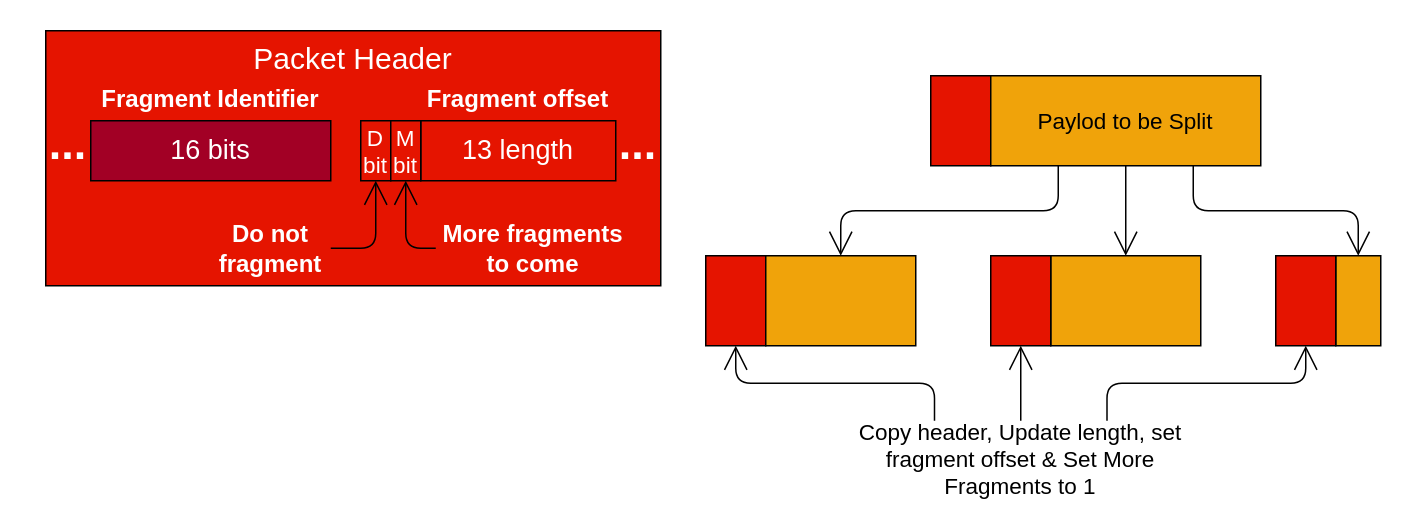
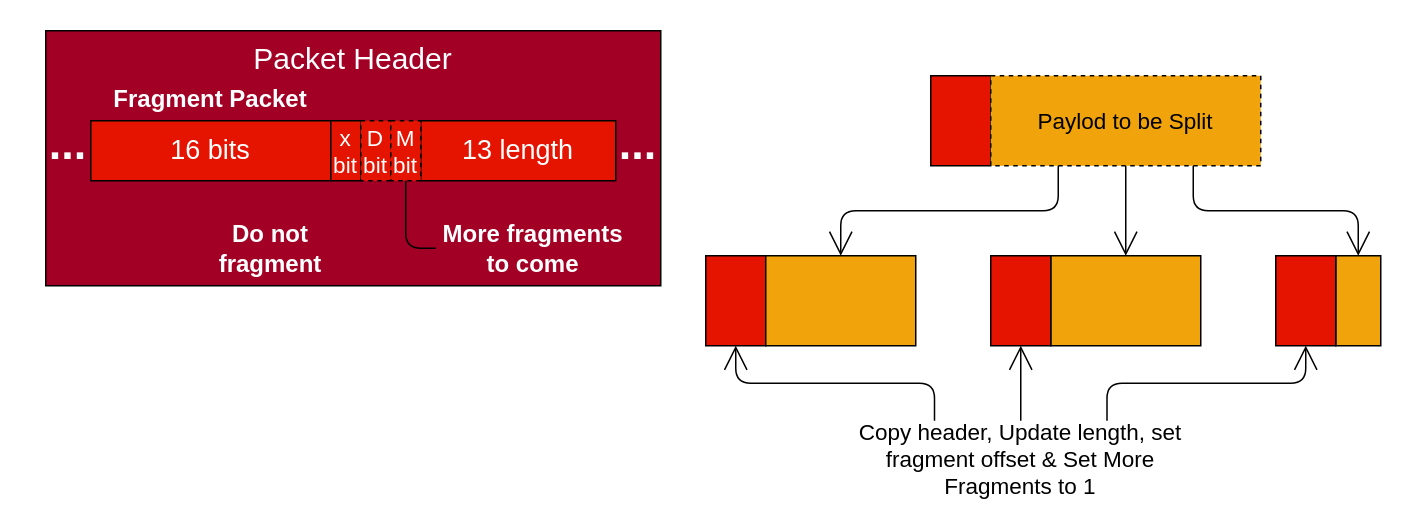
  <mxCell id="0" />
  <mxCell id="1" parent="0" />
- <mxCell id="2" value="Packet Header" style="rounded=0;whiteSpace=wrap;html=1;fontSize=20;verticalAlign=top;fillColor=#e51400;fontColor=#FFFFFF;strokeColor=#000000;" vertex="1" parent="1"><mxGeometry x="30" y="20" width="410" height="170" as="geometry" /></mxCell>
- <mxCell id="3" value="16 bits" style="rounded=0;whiteSpace=wrap;html=1;fontSize=18;fillColor=#a20025;fontColor=#FFFFFF;strokeColor=#000000;" vertex="1" parent="1"><mxGeometry x="60" y="80" width="160" height="40" as="geometry" /></mxCell>
+ <mxCell id="2" value="Packet Header" style="rounded=0;whiteSpace=wrap;html=1;fontSize=20;verticalAlign=top;fillColor=#a20025;fontColor=#FFFFFF;strokeColor=#000000;" vertex="1" parent="1"><mxGeometry x="30" y="20" width="410" height="170" as="geometry" /></mxCell>
+ <mxCell id="3" value="16 bits" style="rounded=0;whiteSpace=wrap;html=1;fontSize=18;fillColor=#e51400;fontColor=#FFFFFF;strokeColor=#000000;" vertex="1" parent="1"><mxGeometry x="60" y="80" width="160" height="40" as="geometry" /></mxCell>
  <mxCell id="4" value="13 length" style="rounded=0;whiteSpace=wrap;html=1;fontSize=18;fillColor=#e51400;fontColor=#FFFFFF;strokeColor=#000000;" vertex="1" parent="1"><mxGeometry x="280" y="80" width="130" height="40" as="geometry" /></mxCell>
- <mxCell id="5" value="Fragment Identifier" style="text;html=1;strokeColor=none;fillColor=none;align=center;verticalAlign=middle;whiteSpace=wrap;rounded=0;fontSize=16;fontStyle=1;fontColor=#FFFFFF;" vertex="1" parent="1"><mxGeometry x="60" y="50" width="160" height="30" as="geometry" /></mxCell>
- <mxCell id="6" value="Fragment offset" style="text;html=1;strokeColor=none;fillColor=none;align=center;verticalAlign=middle;whiteSpace=wrap;rounded=0;fontSize=16;fontStyle=1;fontColor=#FFFFFF;" vertex="1" parent="1"><mxGeometry x="280" y="50" width="130" height="30" as="geometry" /></mxCell>
+ <mxCell id="5" value="Fragment Packet" style="text;html=1;strokeColor=none;fillColor=none;align=center;verticalAlign=middle;whiteSpace=wrap;rounded=0;fontSize=16;fontStyle=1;fontColor=#FFFFFF;" vertex="1" parent="1"><mxGeometry x="60" y="50" width="160" height="30" as="geometry" /></mxCell>
  <mxCell id="7" value="..." style="text;html=1;strokeColor=none;fillColor=none;align=center;verticalAlign=middle;whiteSpace=wrap;rounded=0;fontSize=30;fontStyle=1;fontColor=#FFFFFF;" vertex="1" parent="1"><mxGeometry x="400" y="80" width="50" height="30" as="geometry" /></mxCell>
  <mxCell id="8" value="..." style="text;html=1;strokeColor=none;fillColor=none;align=center;verticalAlign=middle;whiteSpace=wrap;rounded=0;fontSize=30;fontStyle=1;fontColor=#FFFFFF;" vertex="1" parent="1"><mxGeometry x="20" y="80" width="50" height="30" as="geometry" /></mxCell>
- <mxCell id="10" value="D&lt;br style=&quot;font-size: 15px;&quot;&gt;bit" style="rounded=0;whiteSpace=wrap;html=1;fontSize=15;fillColor=#e51400;fontColor=#FFFFFF;strokeColor=#000000;" vertex="1" parent="1"><mxGeometry x="240" y="80" width="20" height="40" as="geometry" /></mxCell>
- <mxCell id="11" value="M&lt;br style=&quot;font-size: 15px;&quot;&gt;bit" style="rounded=0;whiteSpace=wrap;html=1;fontSize=15;fillColor=#e51400;fontColor=#FFFFFF;strokeColor=#000000;" vertex="1" parent="1"><mxGeometry x="260" y="80" width="20" height="40" as="geometry" /></mxCell>
- <mxCell id="12" style="edgeStyle=orthogonalEdgeStyle;html=1;exitX=0;exitY=0.5;exitDx=0;exitDy=0;entryX=0.5;entryY=1;entryDx=0;entryDy=0;fontSize=30;endArrow=open;endFill=0;endSize=14;" edge="1" parent="1" source="13" target="11"><mxGeometry relative="1" as="geometry" /></mxCell>
+ <mxCell id="9" value="x&lt;br style=&quot;font-size: 15px;&quot;&gt;bit" style="rounded=0;whiteSpace=wrap;html=1;fontSize=15;fillColor=#e51400;fontColor=#FFFFFF;strokeColor=#000000;" vertex="1" parent="1"><mxGeometry x="220" y="80" width="20" height="40" as="geometry" /></mxCell>
+ <mxCell id="10" value="D&lt;br style=&quot;font-size: 15px;&quot;&gt;bit" style="rounded=0;whiteSpace=wrap;html=1;fontSize=15;fillColor=#e51400;fontColor=#FFFFFF;strokeColor=#000000;dashed=1;" vertex="1" parent="1"><mxGeometry x="240" y="80" width="20" height="40" as="geometry" /></mxCell>
+ <mxCell id="11" value="M&lt;br style=&quot;font-size: 15px;&quot;&gt;bit" style="rounded=0;whiteSpace=wrap;html=1;fontSize=15;fillColor=#e51400;fontColor=#FFFFFF;strokeColor=#000000;dashed=1;" vertex="1" parent="1"><mxGeometry x="260" y="80" width="20" height="40" as="geometry" /></mxCell>
+ <mxCell id="12" style="edgeStyle=orthogonalEdgeStyle;html=1;exitX=0;exitY=0.5;exitDx=0;exitDy=0;entryX=0.5;entryY=1;entryDx=0;entryDy=0;fontSize=30;endArrow=none;endFill=0;endSize=14;" edge="1" parent="1" source="13" target="11"><mxGeometry relative="1" as="geometry" /></mxCell>
  <mxCell id="13" value="More fragments to come" style="text;html=1;strokeColor=none;fillColor=none;align=center;verticalAlign=middle;whiteSpace=wrap;rounded=0;fontSize=16;fontStyle=1;fontColor=#FFFFFF;" vertex="1" parent="1"><mxGeometry x="290" y="150" width="130" height="30" as="geometry" /></mxCell>
- <mxCell id="14" style="edgeStyle=orthogonalEdgeStyle;html=1;exitX=1;exitY=0.5;exitDx=0;exitDy=0;entryX=0.5;entryY=1;entryDx=0;entryDy=0;fontSize=30;endArrow=open;endFill=0;endSize=14;" edge="1" parent="1" source="15" target="10"><mxGeometry relative="1" as="geometry" /></mxCell>
  <mxCell id="15" value="Do not &lt;br&gt;fragment" style="text;html=1;strokeColor=none;fillColor=none;align=center;verticalAlign=middle;whiteSpace=wrap;rounded=0;fontSize=16;fontStyle=1;fontColor=#FFFFFF;" vertex="1" parent="1"><mxGeometry x="140" y="150" width="80" height="30" as="geometry" /></mxCell>
  <mxCell id="16" value="" style="rounded=0;whiteSpace=wrap;html=1;fontSize=15;fontColor=#ffffff;strokeColor=#000000;fillColor=#e51400;" vertex="1" parent="1"><mxGeometry x="620" y="50" width="40" height="60" as="geometry" /></mxCell>
  <mxCell id="17" style="edgeStyle=orthogonalEdgeStyle;html=1;exitX=0.25;exitY=1;exitDx=0;exitDy=0;entryX=0.5;entryY=0;entryDx=0;entryDy=0;fontSize=15;fontColor=#FFFFFF;endArrow=open;endFill=0;endSize=14;" edge="1" parent="1" source="20" target="23"><mxGeometry relative="1" as="geometry" /></mxCell>
  <mxCell id="18" style="edgeStyle=orthogonalEdgeStyle;html=1;exitX=0.75;exitY=1;exitDx=0;exitDy=0;entryX=0.5;entryY=0;entryDx=0;entryDy=0;fontSize=15;fontColor=#FFFFFF;endArrow=open;endFill=0;endSize=14;" edge="1" parent="1" source="20" target="29"><mxGeometry relative="1" as="geometry" /></mxCell>
  <mxCell id="19" style="edgeStyle=orthogonalEdgeStyle;html=1;exitX=0.5;exitY=1;exitDx=0;exitDy=0;entryX=0.5;entryY=0;entryDx=0;entryDy=0;fontSize=15;fontColor=#FFFFFF;endArrow=open;endFill=0;endSize=14;" edge="1" parent="1" source="20" target="22"><mxGeometry relative="1" as="geometry" /></mxCell>
- <mxCell id="20" value="Paylod to be Split" style="rounded=0;whiteSpace=wrap;html=1;fontSize=15;fontColor=#000000;strokeColor=#000000;fillColor=#f0a30a;" vertex="1" parent="1"><mxGeometry x="660" y="50" width="180" height="60" as="geometry" /></mxCell>
+ <mxCell id="20" value="Paylod to be Split" style="rounded=0;whiteSpace=wrap;html=1;fontSize=15;fontColor=#000000;strokeColor=#000000;fillColor=#f0a30a;dashed=1;" vertex="1" parent="1"><mxGeometry x="660" y="50" width="180" height="60" as="geometry" /></mxCell>
  <mxCell id="21" value="" style="rounded=0;whiteSpace=wrap;html=1;fontSize=15;fontColor=#ffffff;strokeColor=#000000;fillColor=#e51400;" vertex="1" parent="1"><mxGeometry x="470" y="170" width="40" height="60" as="geometry" /></mxCell>
  <mxCell id="22" value="" style="rounded=0;whiteSpace=wrap;html=1;fontSize=15;fontColor=#000000;strokeColor=#000000;fillColor=#f0a30a;" vertex="1" parent="1"><mxGeometry x="700" y="170" width="100" height="60" as="geometry" /></mxCell>
  <mxCell id="23" value="" style="rounded=0;whiteSpace=wrap;html=1;fontSize=15;fontColor=#000000;strokeColor=#000000;fillColor=#f0a30a;" vertex="1" parent="1"><mxGeometry x="510" y="170" width="100" height="60" as="geometry" /></mxCell>
  <mxCell id="24" value="" style="rounded=0;whiteSpace=wrap;html=1;fontSize=15;fontColor=#ffffff;strokeColor=#000000;fillColor=#e51400;" vertex="1" parent="1"><mxGeometry x="660" y="170" width="40" height="60" as="geometry" /></mxCell>
  <mxCell id="25" style="edgeStyle=orthogonalEdgeStyle;html=1;exitX=0.25;exitY=0;exitDx=0;exitDy=0;entryX=0.5;entryY=1;entryDx=0;entryDy=0;fontSize=15;fontColor=#FFFFFF;endArrow=open;endFill=0;endSize=14;" edge="1" parent="1" source="28" target="21"><mxGeometry relative="1" as="geometry" /></mxCell>
  <mxCell id="26" style="edgeStyle=orthogonalEdgeStyle;html=1;exitX=0.5;exitY=0;exitDx=0;exitDy=0;entryX=0.5;entryY=1;entryDx=0;entryDy=0;fontSize=15;fontColor=#FFFFFF;endArrow=open;endFill=0;endSize=14;" edge="1" parent="1" source="28" target="24"><mxGeometry relative="1" as="geometry" /></mxCell>
  <mxCell id="27" style="edgeStyle=orthogonalEdgeStyle;html=1;exitX=0.75;exitY=0;exitDx=0;exitDy=0;entryX=0.5;entryY=1;entryDx=0;entryDy=0;fontSize=15;fontColor=#FFFFFF;endArrow=open;endFill=0;endSize=14;" edge="1" parent="1" source="28" target="30"><mxGeometry relative="1" as="geometry" /></mxCell>
  <mxCell id="28" value="Copy header, Update length, set fragment offset &amp;amp; Set More Fragments to 1" style="text;html=1;strokeColor=none;fillColor=none;align=center;verticalAlign=middle;whiteSpace=wrap;rounded=0;fontSize=15;fontColor=#000000;" vertex="1" parent="1"><mxGeometry x="565" y="280" width="230" height="50" as="geometry" /></mxCell>
  <mxCell id="29" value="" style="rounded=0;whiteSpace=wrap;html=1;fontSize=15;fontColor=#000000;strokeColor=#000000;fillColor=#f0a30a;" vertex="1" parent="1"><mxGeometry x="890" y="170" width="30" height="60" as="geometry" /></mxCell>
  <mxCell id="30" value="" style="rounded=0;whiteSpace=wrap;html=1;fontSize=15;fontColor=#ffffff;strokeColor=#000000;fillColor=#e51400;" vertex="1" parent="1"><mxGeometry x="850" y="170" width="40" height="60" as="geometry" /></mxCell>
